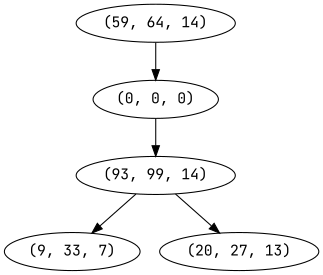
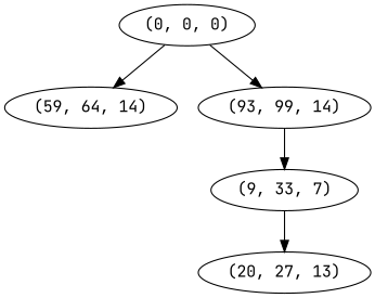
  digraph {
    fontname="JetBrains Mono"
    node [fontname="JetBrains Mono"]
    edge [fontname="JetBrains Mono"]
    n1 [label="(59, 64, 14)"]
    "(0, 0, 0)"
    "(93, 99, 14)"
    "(9, 33, 7)"
    "(20, 27, 13)"
-   n1 -> "(0, 0, 0)"
+   "(0, 0, 0)" -> n1
    "(0, 0, 0)" -> "(93, 99, 14)"
    "(93, 99, 14)" -> "(9, 33, 7)"
-   "(93, 99, 14)" -> "(20, 27, 13)"
+   "(9, 33, 7)" -> "(20, 27, 13)"
  }
